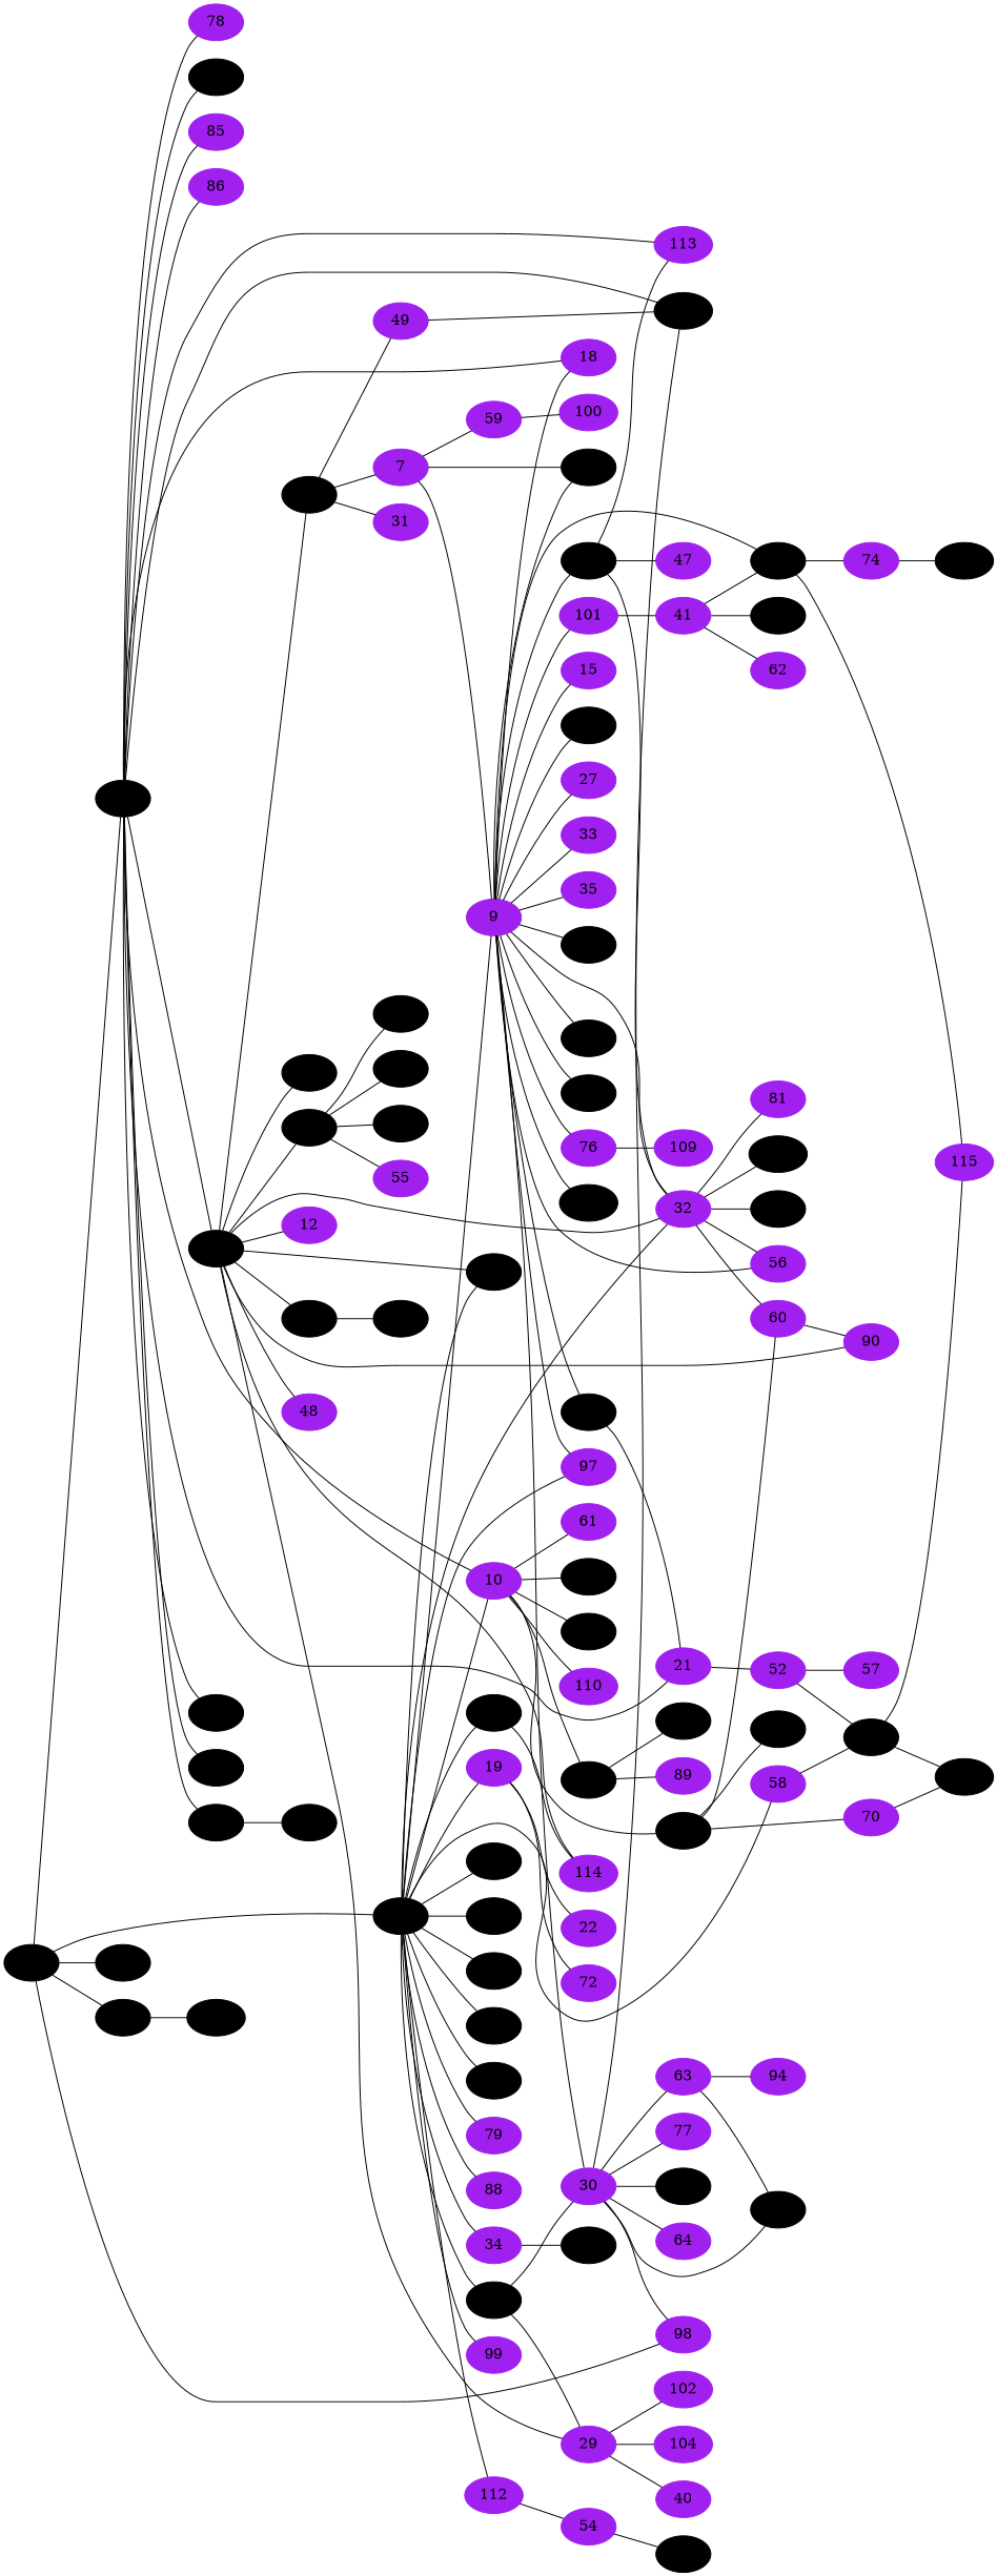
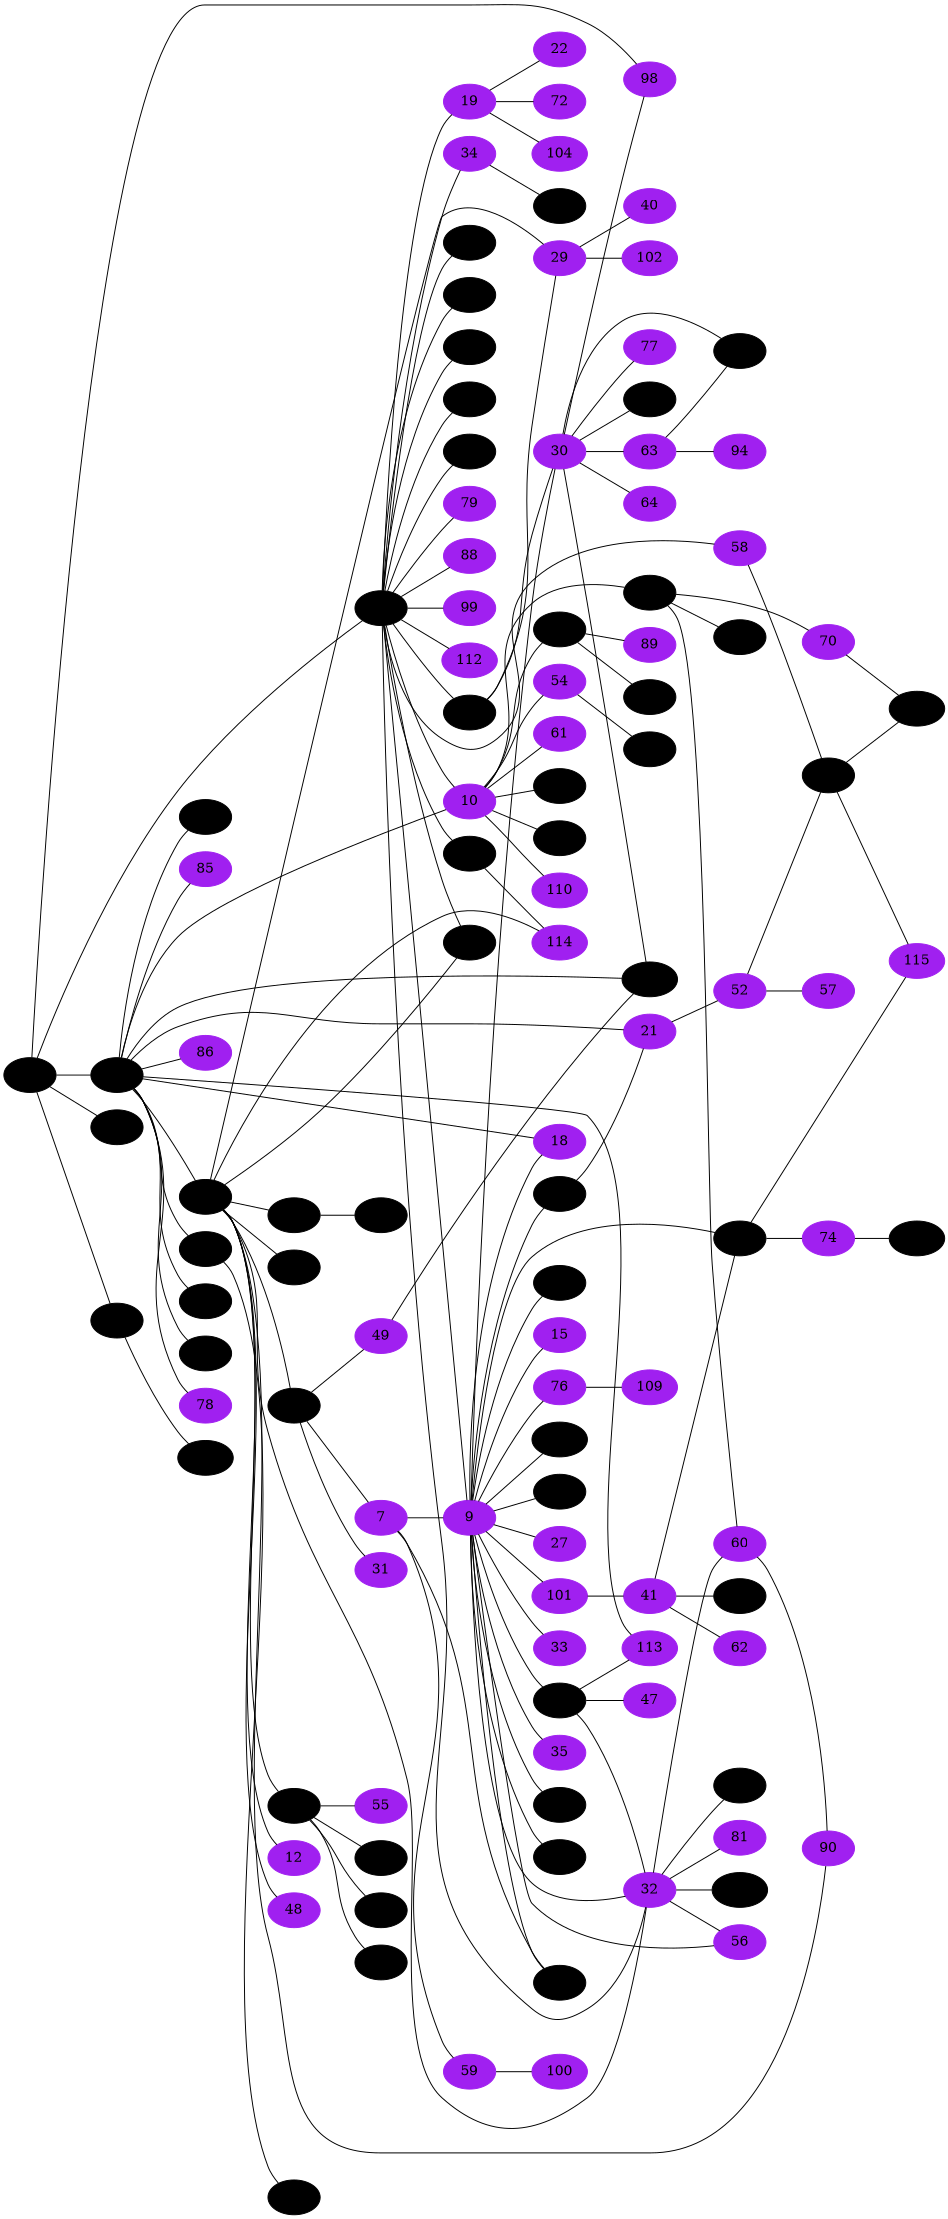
  graph {
    rankdir=LR
    node [color=purple style=filled]
    1 [color=black]
    2 [color=black]
    8 [color=black]
    23 [color=black]
    44 [color=black]
    98
    3 [color=black]
    4 [color=black]
    10
    18
    21
    36 [color=black]
    37 [color=black]
    78
    83 [color=black]
    85
    86
    105 [color=black]
    113
    14 [color=black]
    32
    9
    19
    25 [color=black]
    26 [color=black]
    28 [color=black]
    34
    38 [color=black]
    43 [color=black]
    58
    69 [color=black]
    79
    88
    91 [color=black]
-   97
    99
    112
    106 [color=black]
    5 [color=black]
    6 [color=black]
    12
    29
    48
    50 [color=black]
    82 [color=black]
    90
    114
    39 [color=black]
    13 [color=black]
    42 [color=black]
    54
    61
    84 [color=black]
    95 [color=black]
    110
    52
    11 [color=black]
    55
    68 [color=black]
    96 [color=black]
    7
    31
    49
    40
    102
    56
    60
    73 [color=black]
    81
    111 [color=black]
    65 [color=black]
    24 [color=black]
    59
    15
    16 [color=black]
    17 [color=black]
    20 [color=black]
    27
    30
    33
    35
    45 [color=black]
    51 [color=black]
    53 [color=black]
    76
    92 [color=black]
    101
    103 [color=black]
    22
    72
    104
    93 [color=black]
    71 [color=black]
    47
    63
    64
    66 [color=black]
    77
    80 [color=black]
    74
    115
    100
    109
    41
    46 [color=black]
    89
    70
    75 [color=black]
    87 [color=black]
    62
    67 [color=black]
    57
    94
    108 [color=black]
    107 [color=black]
    1 -- 2
    1 -- 8
    1 -- 23
    1 -- 44
    1 -- 98
    2 -- 3
    2 -- 4
    2 -- 10
    2 -- 18
    2 -- 21
    2 -- 36
    2 -- 37
    2 -- 78
    2 -- 83
    2 -- 85
    2 -- 86
    2 -- 105
    2 -- 113
    8 -- 10
    8 -- 14
    8 -- 32
    8 -- 9
    8 -- 19
    8 -- 25
    8 -- 26
    8 -- 28
    8 -- 34
    8 -- 38
    8 -- 43
    8 -- 58
    8 -- 69
    8 -- 79
    8 -- 88
    8 -- 91
-   8 -- 97
    8 -- 99
    8 -- 112
    44 -- 106
    3 -- 14
    3 -- 32
    3 -- 5
    3 -- 6
    3 -- 12
    3 -- 29
    3 -- 48
    3 -- 50
    3 -- 82
    3 -- 90
    3 -- 114
    4 -- 39
    10 -- 13
    10 -- 42
-   112 -- 54
+   10 -- 54
    10 -- 61
    10 -- 84
    10 -- 95
    10 -- 110
    21 -- 52
    32 -- 56
    32 -- 60
    32 -- 73
    32 -- 81
    32 -- 111
    9 -- 18
    9 -- 32
-   9 -- 97
    9 -- 56
    9 -- 24
    9 -- 15
    9 -- 16
    9 -- 17
    9 -- 20
    9 -- 27
    9 -- 30
    9 -- 33
    9 -- 35
    9 -- 45
    9 -- 51
    9 -- 53
    9 -- 76
    9 -- 92
    9 -- 101
    9 -- 103
    19 -- 22
    19 -- 72
-   29 -- 104
+   19 -- 104
    25 -- 29
    25 -- 30
    34 -- 93
    58 -- 71
    91 -- 114
    5 -- 11
    5 -- 55
    5 -- 68
    5 -- 96
    6 -- 7
    6 -- 31
    6 -- 49
    29 -- 40
    29 -- 102
    50 -- 65
    13 -- 46
    13 -- 89
    42 -- 60
    42 -- 70
    42 -- 75
    54 -- 87
    52 -- 71
    52 -- 57
    7 -- 9
    7 -- 24
    7 -- 59
    49 -- 105
    60 -- 90
    59 -- 100
    16 -- 113
    16 -- 32
    16 -- 47
    17 -- 21
    30 -- 98
    30 -- 105
    30 -- 63
    30 -- 64
    30 -- 66
    30 -- 77
    30 -- 80
    45 -- 74
    45 -- 115
    76 -- 109
    101 -- 41
    71 -- 115
    71 -- 108
    63 -- 66
    63 -- 94
    74 -- 107
    41 -- 45
    41 -- 62
    41 -- 67
    70 -- 108
  }
